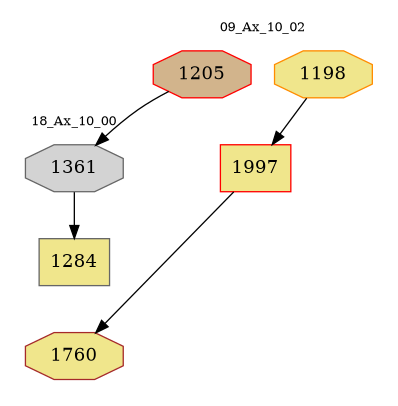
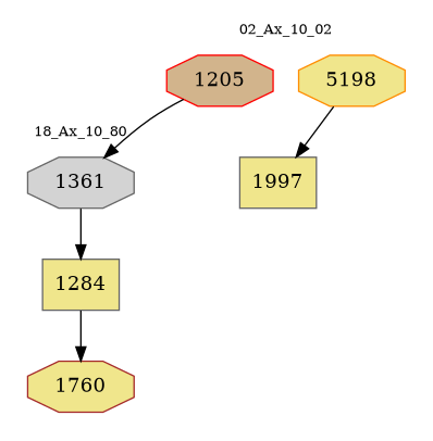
  digraph {
    node [color=red fillcolor=khaki shape=octagon style=filled]
    edge [color=black]
    n1 [fillcolor=tan label=1205]
-   n2 [color=darkorange label=1198]
-   n3 [label=1997 shape=box]
+   n2 [color=darkorange label=5198]
+   n3 [color=gray40 label=1997 shape=box]
    n4 [color=gray40 fillcolor=lightgrey label=1361]
    n5 [color=gray40 label=1284 shape=box]
    n6 [color=brown label=1760]
    subgraph cluster_1 {
      color=white
      fontsize=10
-     label="09_Ax_10_02"
+     label="02_Ax_10_02"
      n1
      n2
      n3
    }
    subgraph cluster_2 {
      color=white
      fontsize=10
-     label="18_Ax_10_00"
+     label="18_Ax_10_80"
      n4
      n5
      n6
    }
    n1 -> n4
    n2 -> n3
    n4 -> n5
-   n3 -> n6
+   n5 -> n6
  }
